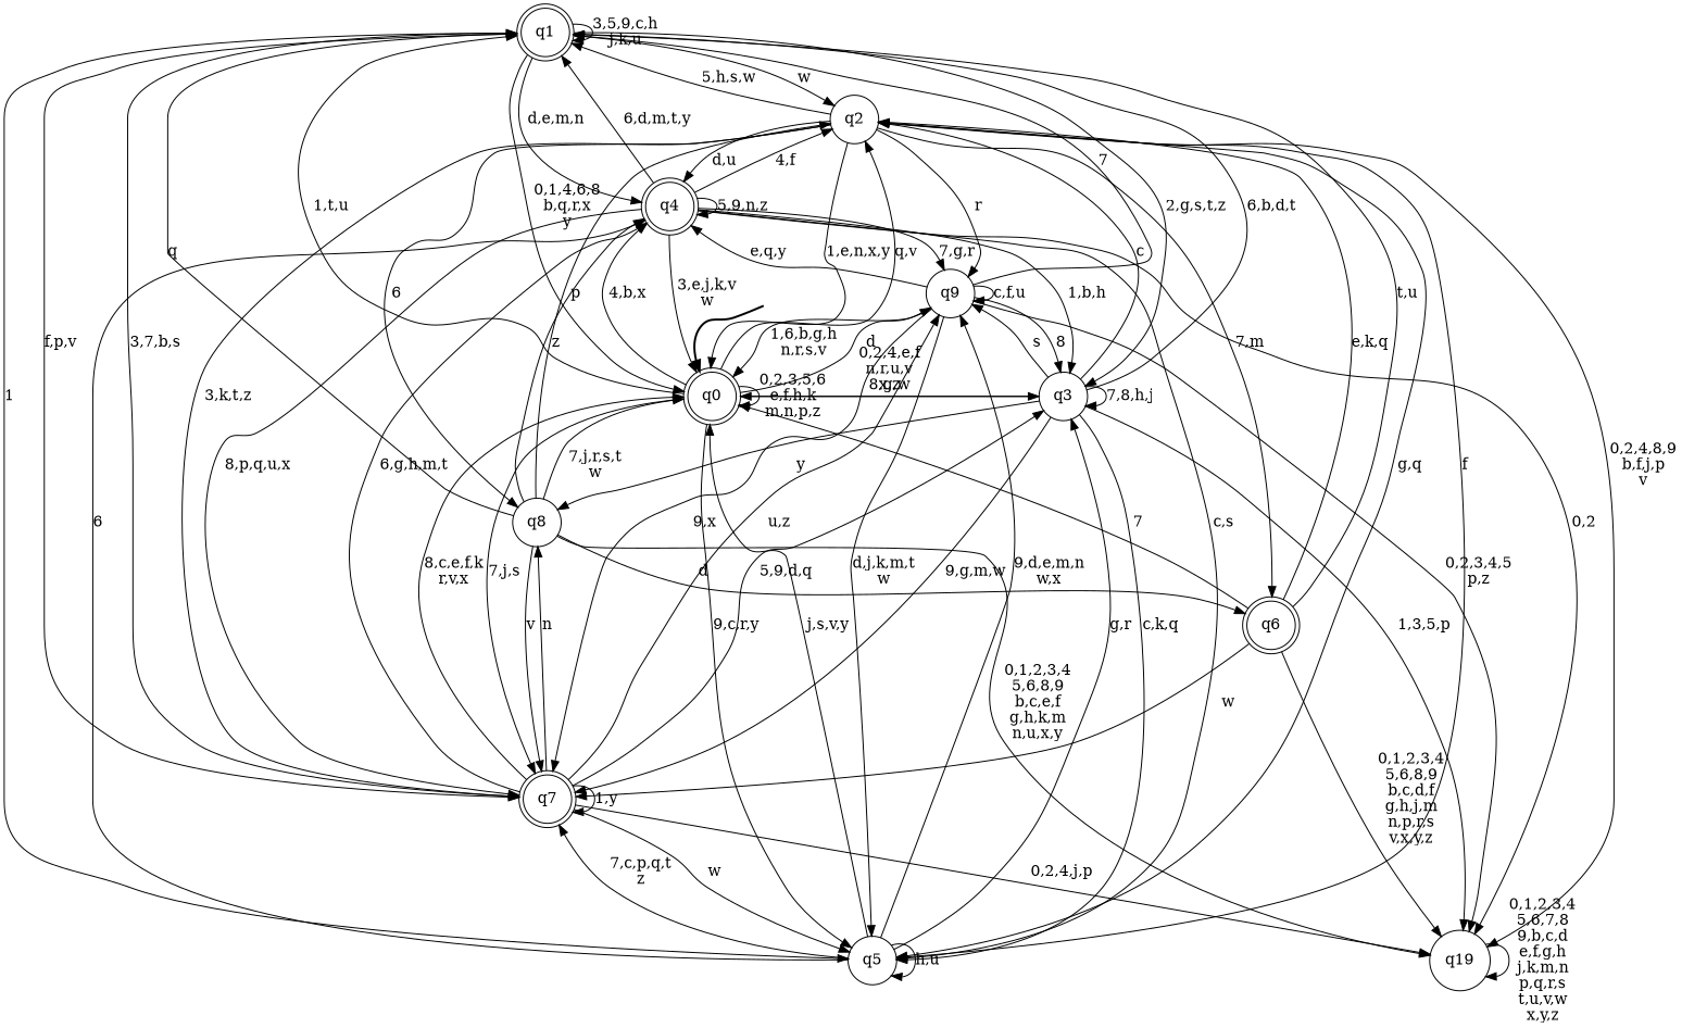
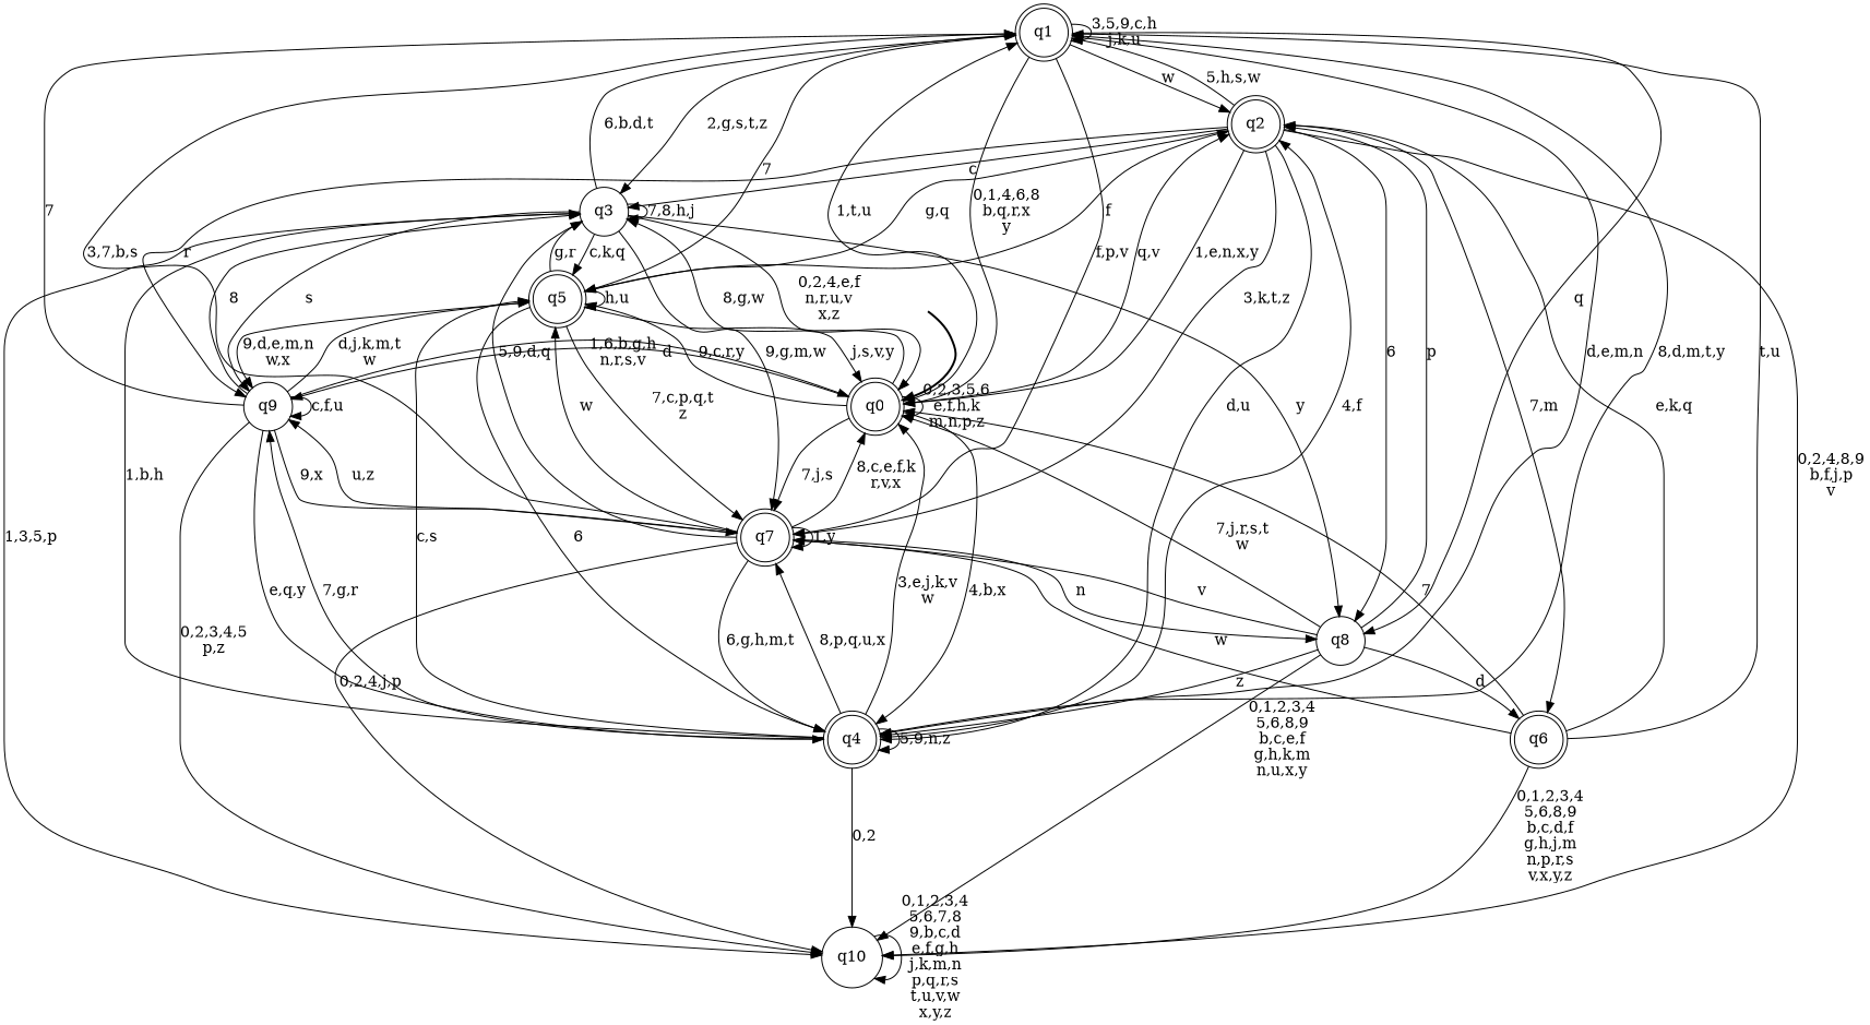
  digraph {
    rankdir=TB
    node [shape=doublecircle style="rounded,filled" color=black fillcolor=white]
    __start0 [height=0 shape=none style=invis width=0 color="" fillcolor=""]
    n2 [label=q0]
    n3 [label=q1]
-   n4 [label=q2 shape=circle]
+   n4 [label=q2]
    n5 [label=q3 shape=circle]
    n6 [label=q4]
-   n7 [label=q5 shape=circle]
+   n7 [label=q5]
    n8 [label=q7 style=filled]
    n9 [label=q9 shape=circle style=filled]
    n10 [label=q6]
    n11 [label=q8 shape=circle style=filled]
-   n12 [label=q19 shape=circle style=filled]
+   n12 [label=q10 shape=circle style=filled]
    subgraph cluster_1 {
      nodesep=0.15
      ranksep=0.15
      style=invis
      __start0
      n2
    }
    __start0 -> n2 [penwidth=2]
    n2 -> n2 [label="0,2,3,5,6\ne,f,h,k\nm,n,p,z"]
    n2 -> n3 [label="1,t,u"]
    n2 -> n4 [label="q,v"]
    n2 -> n5 [label="8,g,w"]
    n2 -> n6 [label="4,b,x"]
    n2 -> n7 [label="9,c,r,y"]
    n2 -> n8 [label="7,j,s"]
    n2 -> n9 [label=d]
    n3 -> n2 [label="0,1,4,6,8\nb,q,r,x\ny"]
    n3 -> n3 [label="3,5,9,c,h\nj,k,u"]
    n3 -> n4 [label=w]
    n3 -> n5 [label="2,g,s,t,z"]
    n3 -> n6 [label="d,e,m,n"]
-   n3 -> n7 [label=1]
+   n3 -> n7 [label=7]
    n3 -> n8 [label="f,p,v"]
    n4 -> n2 [label="1,e,n,x,y"]
    n4 -> n3 [label="5,h,s,w"]
-   n5 -> n4 [label=c]
+   n4 -> n5 [label=c]
    n4 -> n6 [label="d,u"]
    n4 -> n7 [label="g,q"]
    n4 -> n8 [label="3,k,t,z"]
    n4 -> n9 [label=r]
    n4 -> n10 [label="7,m"]
    n4 -> n11 [label=6]
    n4 -> n12 [label="0,2,4,8,9\nb,f,j,p\nv"]
    n5 -> n2 [label="0,2,4,e,f\nn,r,u,v\nx,z"]
    n5 -> n3 [label="6,b,d,t"]
    n5 -> n5 [label="7,8,h,j"]
    n5 -> n7 [label="c,k,q"]
    n5 -> n8 [label="9,g,m,w"]
    n5 -> n9 [label=s]
    n5 -> n11 [label=y]
    n5 -> n12 [label="1,3,5,p"]
    n6 -> n2 [label="3,e,j,k,v\nw"]
-   n6 -> n3 [label="6,d,m,t,y"]
+   n6 -> n3 [label="8,d,m,t,y"]
    n6 -> n4 [label="4,f"]
    n6 -> n5 [label="1,b,h"]
    n6 -> n6 [label="5,9,n,z"]
    n6 -> n7 [label="c,s"]
    n6 -> n8 [label="8,p,q,u,x"]
    n6 -> n9 [label="7,g,r"]
    n6 -> n12 [label="0,2"]
    n7 -> n2 [label="j,s,v,y"]
    n7 -> n4 [label=f]
    n7 -> n5 [label="g,r"]
    n7 -> n6 [label=6]
    n7 -> n7 [label="h,u"]
    n7 -> n8 [label="7,c,p,q,t\nz"]
    n7 -> n9 [label="9,d,e,m,n\nw,x"]
    n8 -> n2 [label="8,c,e,f,k\nr,v,x"]
    n8 -> n3 [label="3,7,b,s"]
    n8 -> n5 [label="5,9,d,q"]
    n8 -> n6 [label="6,g,h,m,t"]
    n8 -> n7 [label=w]
    n8 -> n8 [label="1,y"]
    n8 -> n9 [label="u,z"]
    n8 -> n11 [label=n]
    n8 -> n12 [label="0,2,4,j,p"]
    n9 -> n2 [label="1,6,b,g,h\nn,r,s,v"]
    n9 -> n3 [label=7]
    n9 -> n5 [label=8]
    n9 -> n6 [label="e,q,y"]
    n9 -> n7 [label="d,j,k,m,t\nw"]
    n9 -> n8 [label="9,x"]
    n9 -> n9 [label="c,f,u"]
    n9 -> n12 [label="0,2,3,4,5\np,z"]
    n10 -> n2 [label=7]
    n10 -> n3 [label="t,u"]
    n10 -> n4 [label="e,k,q"]
    n10 -> n8 [label=w]
    n10 -> n12 [label="0,1,2,3,4\n5,6,8,9\nb,c,d,f\ng,h,j,m\nn,p,r,s\nv,x,y,z"]
    n11 -> n2 [label="7,j,r,s,t\nw"]
-   n11 -> n3 [label=q]
+   n3 -> n11 [label=q]
    n11 -> n4 [label=p]
    n11 -> n6 [label=z]
    n11 -> n8 [label=v]
    n11 -> n10 [label=d]
    n11 -> n12 [label="0,1,2,3,4\n5,6,8,9\nb,c,e,f\ng,h,k,m\nn,u,x,y"]
    n12 -> n12 [label="0,1,2,3,4\n5,6,7,8\n9,b,c,d\ne,f,g,h\nj,k,m,n\np,q,r,s\nt,u,v,w\nx,y,z"]
  }
